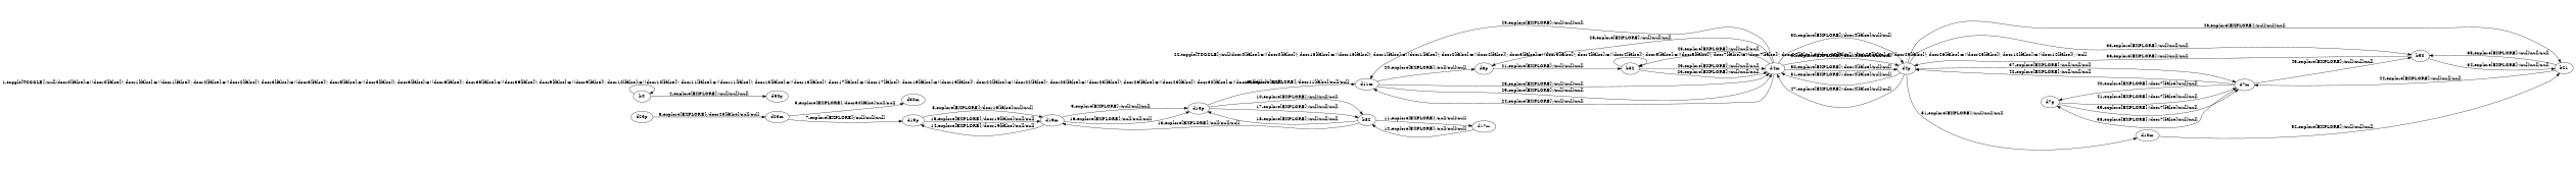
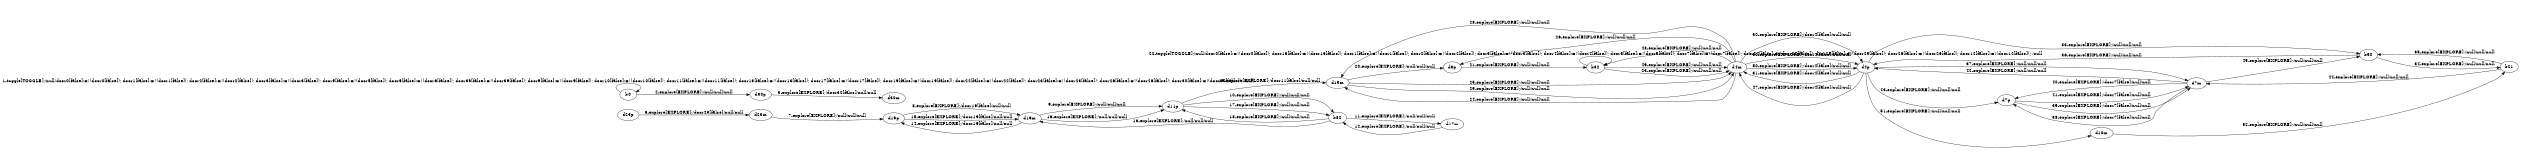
  digraph {
    rankdir=LR
    b0
    d30p
    d30m
    d23p
    d23m
    d19p
    d19m
-   d11p [label=d13p]
+   d11p
    b82
-   d11m
+   d11m [label=d15m]
    d17m
    d3p
    d4m
    b32
    d4p
    b50
    n17 [label=b21]
    d7m
    d10m
    d7p
    b0 -> b0 [label="1-toggle[TOGGLE];/null/door0[false]:=!(door0[false]); door1[false]:=!(door1[false]); door2[false]:=!(door2[false]); door3[false]:=!(door3[false]); door5[false]:=!(door5[false]); door6[false]:=!(door6[false]); door39[false]:=!(door39[false]); door9[false]:=!(door9[false]); door10[false]:=!(door10[false]); door11[false]:=!(door11[false]); door13[false]:=!(door13[false]); door17[false]:=!(door17[false]); door19[false]:=!(door19[false]); door22[false]:=!(door22[false]); door23[false]:=!(door23[false]); door26[false]:=!(door26[false]); door30[false]:=!(door30[false]); /null"]
    b0 -> d30p [label="2-explore[EXPLORE];/null/null/null"]
-   d23m -> d30m [label="3-explore[EXPLORE];/door30[false]/null/null"]
+   d30p -> d30m [label="3-explore[EXPLORE];/door30[false]/null/null"]
    d23p -> d23m [label="6-explore[EXPLORE];/door23[false]/null/null"]
    d23m -> d19p [label="7-explore[EXPLORE];/null/null/null"]
    d19p -> d19m [label="8-explore[EXPLORE];/door19[false]/null/null"]
    d19p -> d19m [label="15-explore[EXPLORE];/door19[false]/null/null"]
    d19m -> d19p [label="14-explore[EXPLORE];/door19[false]/null/null"]
    d19m -> d11p [label="9-explore[EXPLORE];/null/null/null"]
    d19m -> d11p [label="16-explore[EXPLORE];/null/null/null"]
    d11p -> b82 [label="10-explore[EXPLORE];/null/null/null"]
    d11p -> b82 [label="17-explore[EXPLORE];/null/null/null"]
    d11p -> d11m [label="19-explore[EXPLORE];/door11[false]/null/null"]
    b82 -> d19m [label="13-explore[EXPLORE];/null/null/null"]
    b82 -> d11p [label="18-explore[EXPLORE];/null/null/null"]
    b82 -> d17m [label="11-explore[EXPLORE];/null/null/null"]
    d11m -> d3p [label="20-explore[EXPLORE];/null/null/null"]
    d11m -> d4m [label="25-explore[EXPLORE];/null/null/null"]
    d11m -> d4m [label="29-explore[EXPLORE];/null/null/null"]
    d17m -> b82 [label="12-explore[EXPLORE];/null/null/null"]
    d3p -> b32 [label="21-explore[EXPLORE];/null/null/null"]
    d4m -> d11m [label="24-explore[EXPLORE];/null/null/null"]
    d4m -> d11m [label="28-explore[EXPLORE];/null/null/null"]
    d4m -> d3p [label="26-explore[EXPLORE];/null/null/null"]
    d4m -> b32 [label="48-explore[EXPLORE];/null/null/null"]
    d4m -> d4p [label="30-explore[EXPLORE];/door4[false]/null/null"]
    d4m -> d4p [label="32-explore[EXPLORE];/door4[false]/null/null"]
    d4m -> d4p [label="50-explore[EXPLORE];/door4[false]/null/null"]
    b32 -> d4m [label="23-explore[EXPLORE];/null/null/null"]
    b32 -> d4m [label="49-explore[EXPLORE];/null/null/null"]
    b32 -> b32 [label="22-toggle[TOGGLE];/null/door0[false]:=!(door0[false]); door16[false]:=!(door16[false]); door1[false]:=!(door1[false]); door2[false]:=!(door2[false]); door3[false]:=!(door3[false]); door4[false]:=!(door4[false]); door5[false]:=!(door5[false]); door7[false]:=!(door7[false]); door24[false]:=!(door24[false]); door25[false]:=!(door25[false]); door26[false]:=!(door26[false]); door12[false]:=!(door12[false]); /null"]
    d4p -> d4m [label="31-explore[EXPLORE];/door4[false]/null/null"]
    d4p -> d4m [label="47-explore[EXPLORE];/door4[false]/null/null"]
    d4p -> b50 [label="33-explore[EXPLORE];/null/null/null"]
-   d4p -> n17 [label="43-explore[EXPLORE];/null/null/null"]
+   d4p -> d7p [label="43-explore[EXPLORE];/null/null/null"]
    d4p -> d7m [label="37-explore[EXPLORE];/null/null/null"]
    d4p -> d10m [label="51-explore[EXPLORE];/null/null/null"]
    b50 -> d4p [label="36-explore[EXPLORE];/null/null/null"]
    b50 -> n17 [label="34-explore[EXPLORE];/null/null/null"]
    n17 -> b50 [label="35-explore[EXPLORE];/null/null/null"]
    n17 -> d7m [label="44-explore[EXPLORE];/null/null/null"]
    d7m -> d4p [label="42-explore[EXPLORE];/null/null/null"]
    d7m -> b50 [label="45-explore[EXPLORE];/null/null/null"]
    d7m -> d7p [label="38-explore[EXPLORE];/door7[false]/null/null"]
    d7m -> d7p [label="40-explore[EXPLORE];/door7[false]/null/null"]
    d10m -> n17 [label="52-explore[EXPLORE];/null/null/null"]
    d7p -> d7m [label="39-explore[EXPLORE];/door7[false]/null/null"]
    d7p -> d7m [label="41-explore[EXPLORE];/door7[false]/null/null"]
  }
